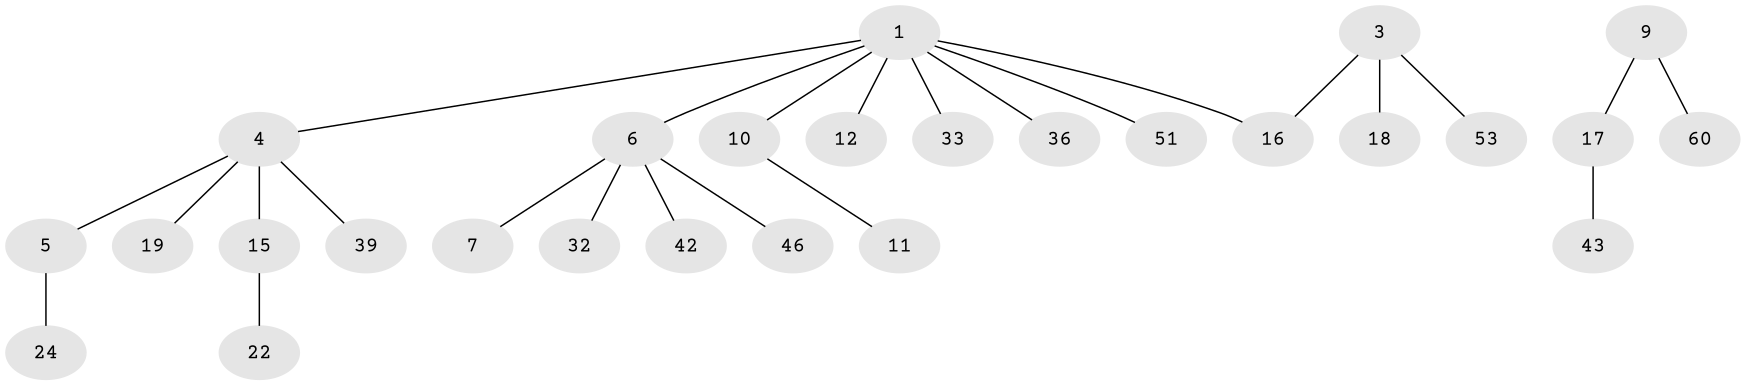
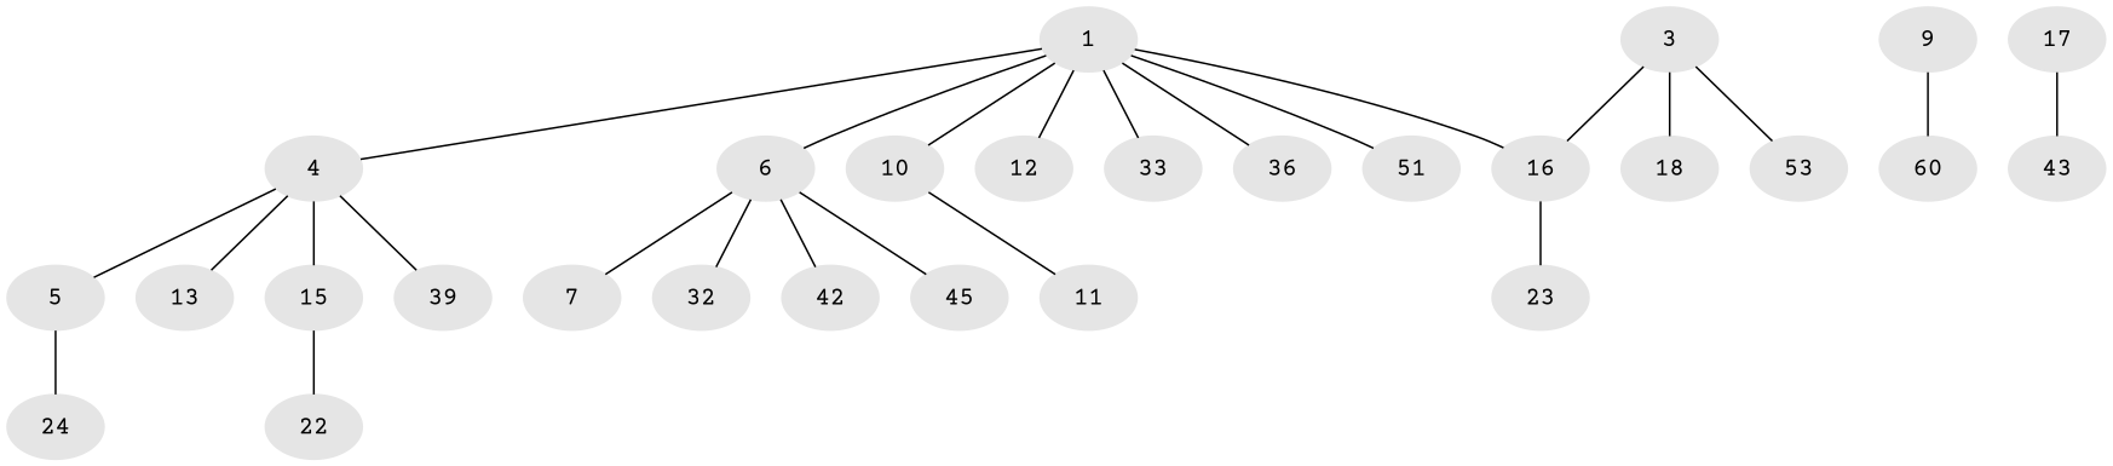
  graph {
    fontname="Courier Prime"
    node [color=gray90 fontname="Courier Prime" style=filled]
    edge [fontname="Courier Prime"]
    1 [super="+2"]
    4 [super="+8"]
    6 [super="+25+20"]
    10 [super="+38"]
    12 [super="+21+29+26"]
    n6 [label=33]
    36 [super="+48"]
    51
    16 [super="+55+35+19"]
    3
    18 [super="+56"]
    53
    5
-   13 [super="+34" label=19]
+   13 [super="+34"]
    15
    39
    7
    32
    42
-   46 [super="+47"]
+   46 [super="+47" label=45]
    11 [super="+41"]
+   23 [super="+54"]
    24 [super="+49+52"]
    22 [super="+28+37"]
    9 [super="+44+14"]
    17
    n27 [label=60]
    43
    1 -- 4
    1 -- 6
    1 -- 10
    1 -- 12
    1 -- n6
    1 -- 36
    1 -- 51
    1 -- 16
    4 -- 5
    4 -- 13
    4 -- 15
    4 -- 39
    6 -- 7
    6 -- 32
    6 -- 42
    6 -- 46
    10 -- 11
+   16 -- 23
    3 -- 16
    3 -- 18
    3 -- 53
    5 -- 24
    15 -- 22
-   9 -- 17
    9 -- n27
    17 -- 43
  }
